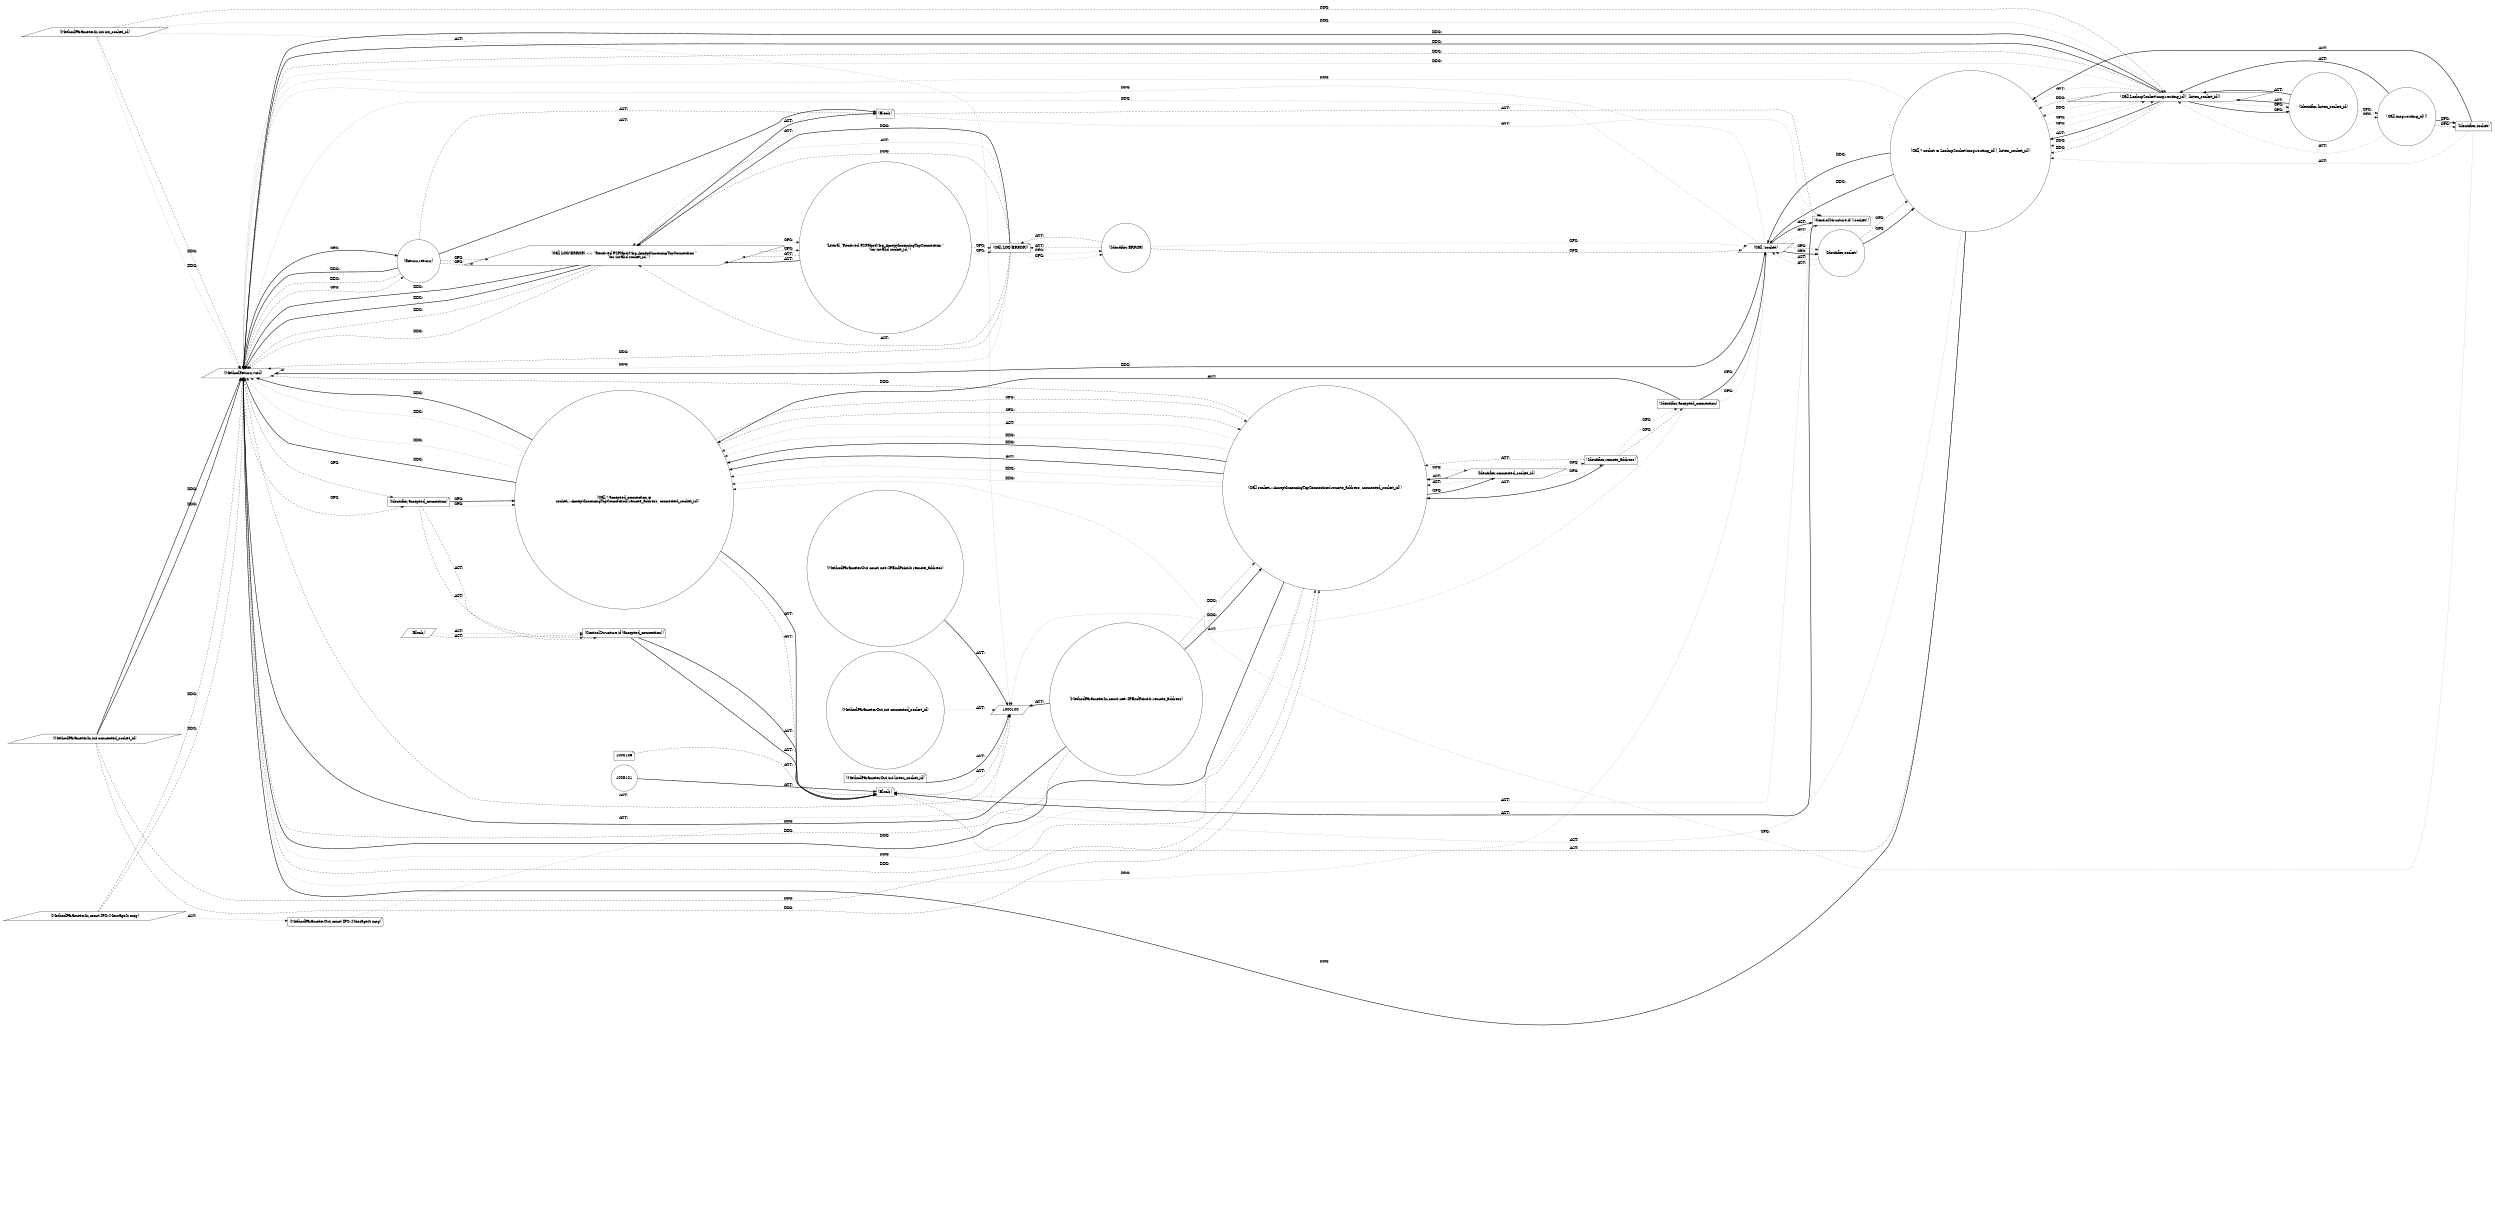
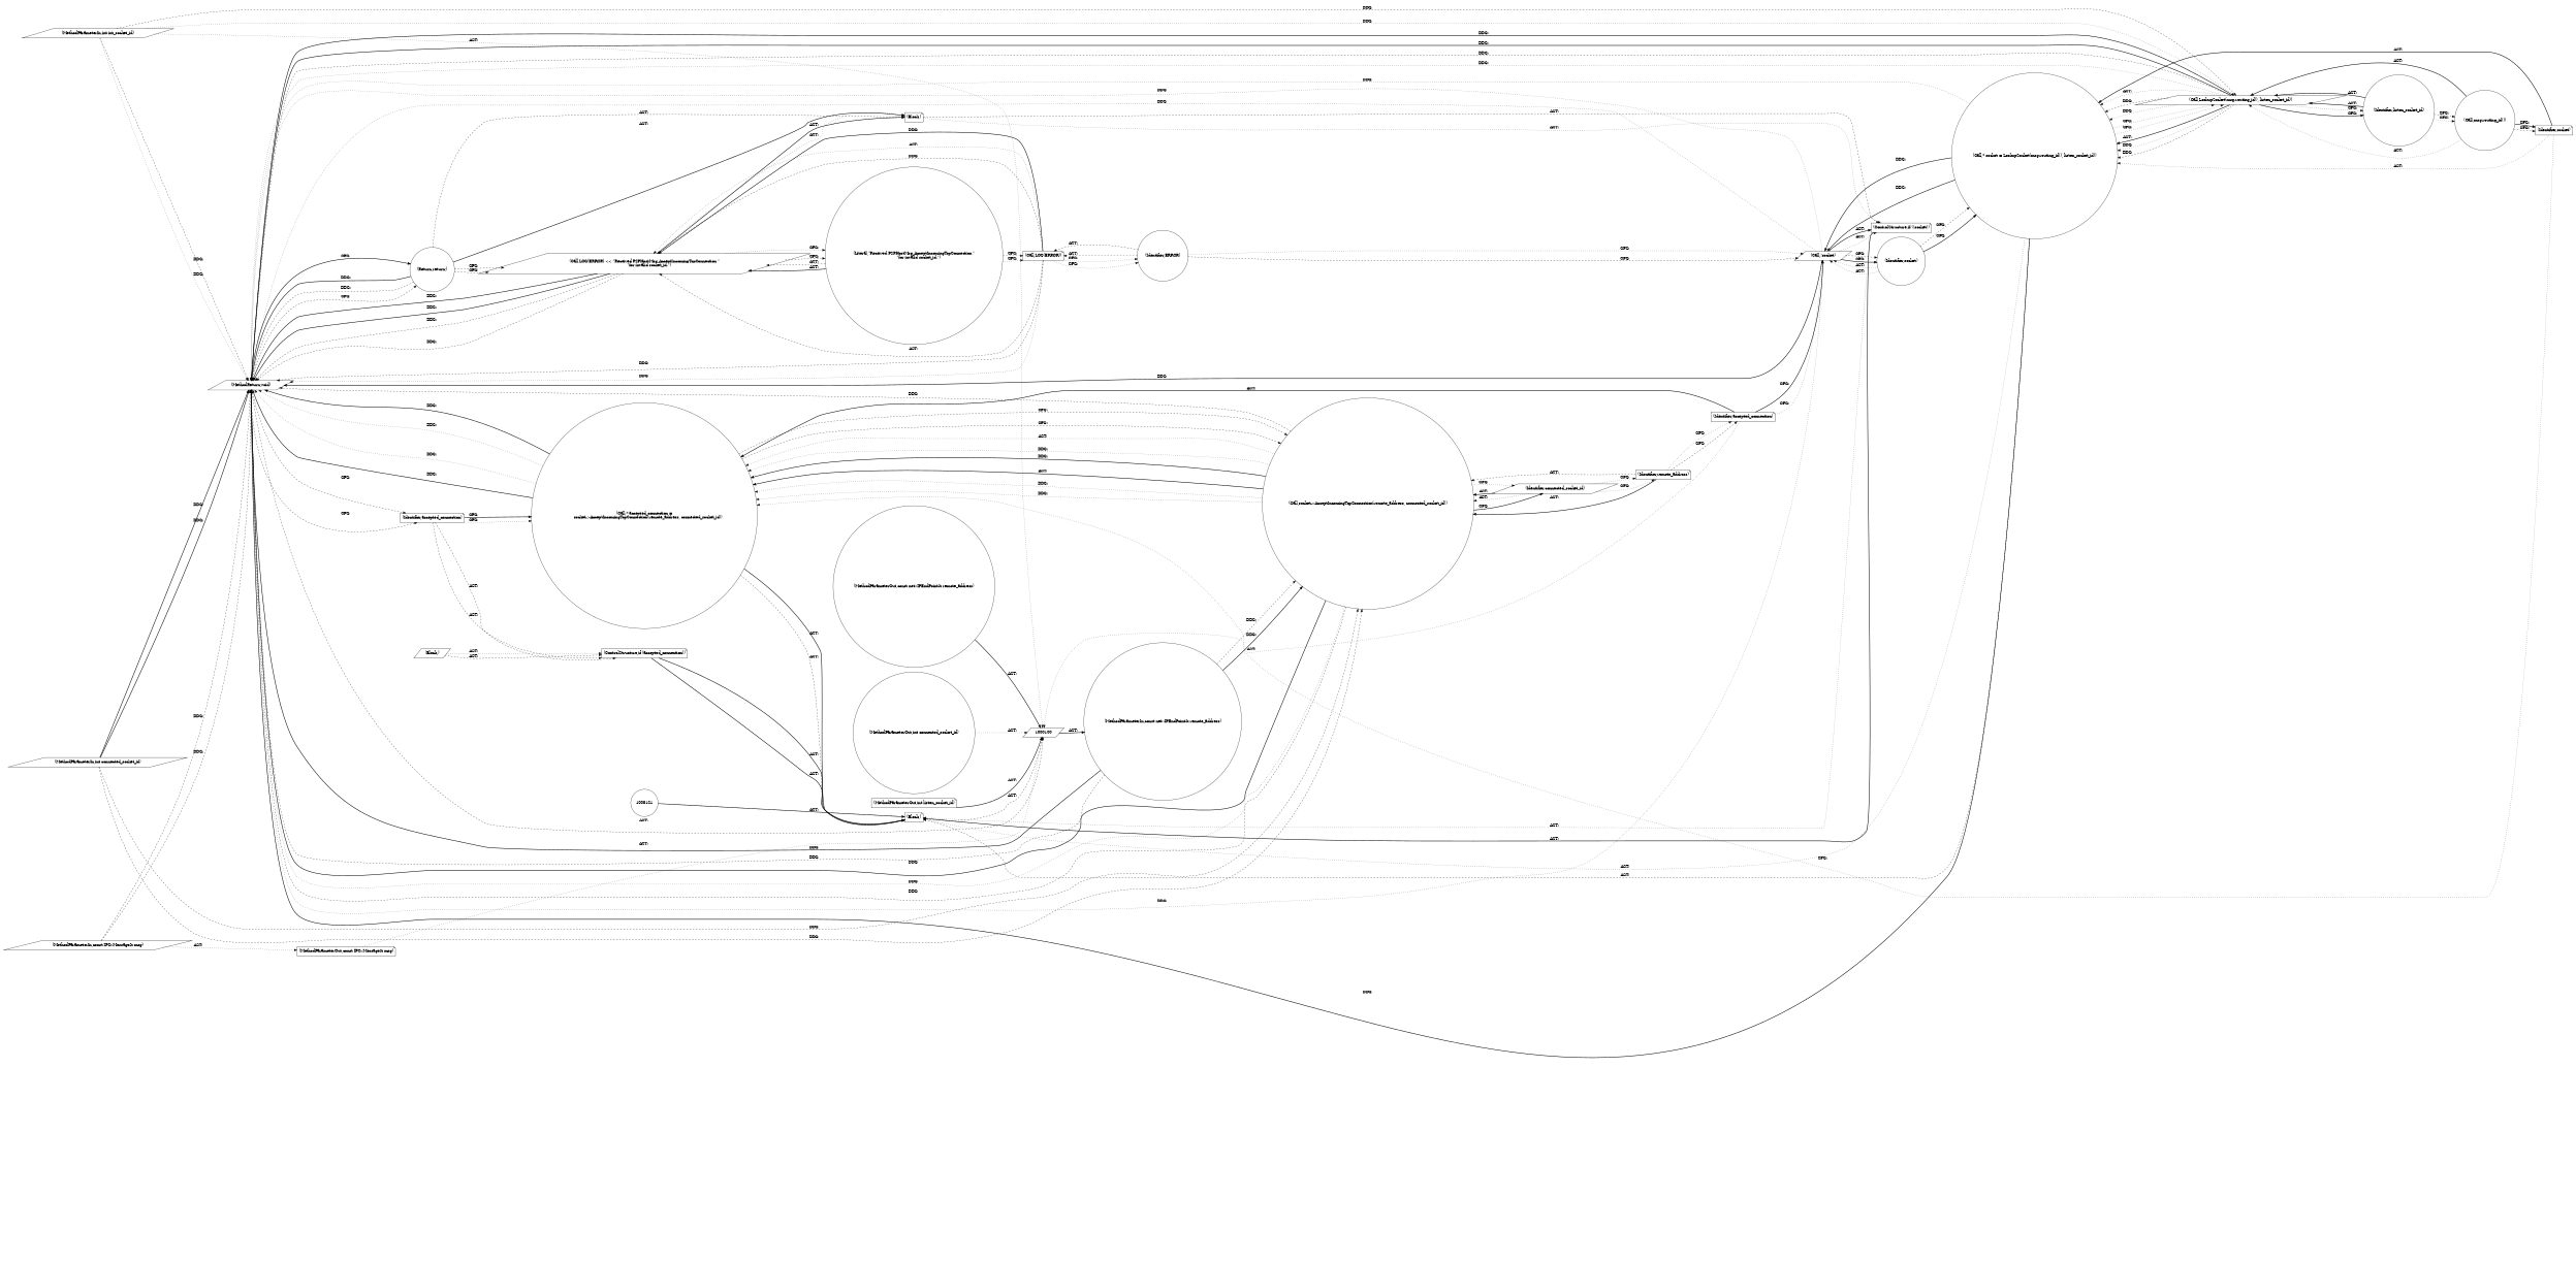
  digraph {
    rankdir=LR
    node [shape=circle]
    edge [style=dotted]
    n1 [label="(MethodReturn,void)" shape=parallelogram]
    n2 [label="(Identifier,accepted_connection)" shape=note]
    n3 [label="(Return,return;)"]
    1000100 [shape=parallelogram]
    n5 [label="(Call,* accepted_connection =\n      socket->AcceptIncomingTcpConnection(remote_address, connected_socket_id))"]
    n6 [label="(ControlStructure,if (accepted_connection))" shape=note]
    n7 [label="(Block,)" shape=note]
    n8 [label="(Call,LOG(ERROR) << \"Received P2PHostMsg_AcceptIncomingTcpConnection \"\n        \"for invalid socket_id.\")" shape=parallelogram]
    n9 [label="(Call,socket->AcceptIncomingTcpConnection(remote_address, connected_socket_id))"]
    n10 [label="(Block,)" shape=note]
    n11 [label="(Identifier,connected_socket_id)" shape=parallelogram]
    n12 [label="(Identifier,accepted_connection)" shape=note]
    n13 [label="(Call,!socket)" shape=parallelogram]
    n14 [label="(ControlStructure,if (!socket))" shape=note]
    n15 [label="(Identifier,socket)"]
    n16 [label="(Identifier,remote_address)" shape=note]
    n17 [label="(Block,)" shape=parallelogram]
    n18 [label="(MethodParameterIn,int int_socket_id)" shape=parallelogram]
    n19 [label="(Call,LookupSocket(msg.routing_id(), listen_socket_id))" shape=parallelogram]
    n20 [label="(Call,* socket = LookupSocket(msg.routing_id(), listen_socket_id))"]
    n21 [label="(Identifier,listen_socket_id)"]
    n22 [label="(MethodParameterOut,int listen_socket_id)" shape=note]
    n23 [label="(MethodParameterIn,const IPC::Message& msg)" shape=parallelogram]
    n24 [label="(MethodParameterOut,const IPC::Message& msg)" shape=note]
    n25 [label="(MethodParameterIn,const net::IPEndPoint& remote_address)"]
    n26 [label="(MethodParameterOut,const net::IPEndPoint& remote_address)"]
    n27 [label="(MethodParameterIn,int connected_socket_id)" shape=parallelogram]
    n28 [label="(MethodParameterOut,int connected_socket_id)"]
    n29 [label="(Identifier,socket)" shape=note]
    n30 [label="(Call,msg.routing_id())"]
    n31 [label="(Literal,\"Received P2PHostMsg_AcceptIncomingTcpConnection \"\n        \"for invalid socket_id.\")"]
    n32 [label="(Call,LOG(ERROR))" shape=note]
    n33 [label="(Identifier,ERROR)"]
-   1000106 [shape=note]
    n35 [label=1008121]
    n1 -> n2 [label="CFG: " style=dashed]
    n1 -> n2 [label="CFG: " style=dashed]
    n1 -> n3 [label="CFG: " style=dashed]
    n1 -> n3 [label="CFG: " style=bold]
    n1 -> 1000100 [label="AST: " style=dashed]
    n2 -> n5 [label="CFG: "]
    n2 -> n5 [label="CFG: " style=bold]
    n2 -> n6 [label="AST: " style=dashed]
    n2 -> n6 [label="AST: " style=dashed]
    n3 -> n1 [label="DDG: " style=bold]
    n3 -> n1 [label="DDG: " style=dashed]
    n3 -> n7 [label="AST: " style=bold]
    n3 -> n7 [label="AST: " style=dashed]
    n3 -> n8 [label="CFG: " style=dashed]
    n3 -> n8 [label="CFG: " style=dashed]
    n5 -> n1 [label="DDG: " style=bold]
    n5 -> n1 [label="DDG: "]
    n5 -> n1 [label="DDG: "]
    n5 -> n1 [label="DDG: " style=bold]
    n5 -> n9 [label="CFG: " style=dashed]
    n5 -> n9 [label="CFG: " style=dashed]
    n5 -> n10 [label="AST: " style=bold]
    n5 -> n10 [label="AST: " style=dashed]
    n6 -> n10 [label="AST: " style=bold]
    n6 -> n10 [label="AST: " style=bold]
    n7 -> n14 [label="AST: "]
    n7 -> n14 [label="AST: " style=dashed]
    n8 -> n1 [label="DDG: " style=dashed]
    n8 -> n1 [label="DDG: " style=bold]
    n8 -> n1 [label="DDG: " style=bold]
    n8 -> n1 [label="DDG: " style=dashed]
    n8 -> n7 [label="AST: " style=bold]
    n8 -> n7 [label="AST: "]
    n8 -> n31 [label="CFG: "]
    n8 -> n31 [label="CFG: " style=dashed]
    n9 -> n1 [label="DDG: " style=bold]
    n9 -> n1 [label="DDG: "]
    n9 -> n1 [label="DDG: " style=dashed]
    n9 -> n1 [label="DDG: " style=dashed]
    n9 -> n5 [label="AST: "]
    n9 -> n5 [label="DDG: "]
    n9 -> n5 [label="DDG: " style=bold]
    n9 -> n5 [label="AST: " style=bold]
    n9 -> n5 [label="DDG: "]
    n9 -> n5 [label="DDG: "]
    n9 -> n11 [label="CFG: " style=bold]
    n9 -> n11 [label="CFG: "]
    n10 -> 1000100 [label="AST: " style=dashed]
    n11 -> n9 [label="AST: " style=bold]
    n11 -> n9 [label="AST: "]
    n11 -> n16 [label="CFG: "]
    n11 -> n16 [label="CFG: "]
    n12 -> n5 [label="AST: " style=bold]
    n12 -> n5 [label="AST: "]
    n12 -> n13 [label="CFG: "]
    n12 -> n13 [label="CFG: " style=bold]
    n13 -> n1 [label="DDG: " style=bold]
    n13 -> n1 [label="DDG: "]
    n13 -> n1 [label="DDG: "]
    n13 -> n1 [label="DDG: "]
    n13 -> n14 [label="AST: " style=bold]
    n13 -> n14 [label="AST: "]
    n13 -> n15 [label="CFG: " style=dashed]
    n13 -> n15 [label="CFG: " style=bold]
    n14 -> n10 [label="AST: " style=bold]
    n14 -> n10 [label="AST: "]
    n15 -> n13 [label="AST: "]
    n15 -> n13 [label="AST: "]
    n15 -> n20 [label="CFG: " style=dashed]
    n15 -> n20 [label="CFG: " style=bold]
    n16 -> n9 [label="AST: " style=dashed]
    n16 -> n9 [label="AST: " style=bold]
    n16 -> n12 [label="CFG: " style=dashed]
    n16 -> n12 [label="CFG: "]
    n17 -> n6 [label="AST: "]
    n17 -> n6 [label="AST: " style=dashed]
    n18 -> n1 [label="DDG: " style=dashed]
    n18 -> n1 [label="DDG: "]
    n18 -> 1000100 [label="AST: "]
    n18 -> n19 [label="DDG: " style=dashed]
    n18 -> n19 [label="DDG: "]
    n19 -> n1 [label="DDG: " style=bold]
    n19 -> n1 [label="DDG: " style=dashed]
    n19 -> n1 [label="DDG: "]
    n19 -> n1 [label="DDG: " style=bold]
    n19 -> n20 [label="AST: " style=bold]
    n19 -> n20 [label="DDG: "]
    n19 -> n20 [label="DDG: " style=dashed]
    n19 -> n20 [label="AST: "]
    n19 -> n20 [label="DDG: " style=dashed]
    n19 -> n20 [label="DDG: "]
    n19 -> n21 [label="CFG: "]
    n19 -> n21 [label="CFG: " style=bold]
    n20 -> n1 [label="DDG: " style=bold]
    n20 -> n1 [label="DDG: "]
    n20 -> n10 [label="AST: " style=dashed]
    n20 -> n10 [label="AST: "]
    n20 -> n13 [label="DDG: " style=bold]
    n20 -> n13 [label="DDG: " style=bold]
    n20 -> n19 [label="CFG: "]
    n20 -> n19 [label="CFG: "]
    n21 -> n19 [label="AST: " style=bold]
    n21 -> n19 [label="AST: " style=bold]
    n21 -> n30 [label="CFG: "]
    n21 -> n30 [label="CFG: " style=dashed]
    n22 -> 1000100 [label="AST: " style=bold]
    n23 -> n1 [label="DDG: " style=dashed]
    n23 -> n1 [label="DDG: " style=dashed]
    n23 -> n24 [label="AST: "]
    n24 -> 1000100 [label="AST: "]
    n25 -> n1 [label="DDG: " style=dashed]
    n25 -> n1 [label="DDG: " style=bold]
-   n25 -> 1000100 [label="AST: " style=bold]
+   1000100 -> n25 [label="AST: " style=bold]
    n25 -> n9 [label="DDG: " style=dashed]
    n25 -> n9 [label="DDG: " style=bold]
    n26 -> 1000100 [label="AST: " style=bold]
    n27 -> n1 [label="DDG: " style=bold]
    n27 -> n1 [label="DDG: " style=bold]
    n27 -> n9 [label="DDG: " style=dashed]
    n27 -> n9 [label="DDG: " style=dashed]
    n28 -> 1000100 [label="AST: "]
    n29 -> 1000100 [label="CFG: "]
    n29 -> n20 [label="AST: " style=bold]
    n29 -> n20 [label="AST: "]
    n30 -> n19 [label="AST: "]
    n30 -> n19 [label="AST: " style=bold]
    n30 -> n29 [label="CFG: " style=dashed]
    n30 -> n29 [label="CFG: " style=bold]
    n31 -> n8 [label="AST: " style=dashed]
    n31 -> n8 [label="AST: " style=bold]
    n31 -> n32 [label="CFG: " style=dashed]
    n31 -> n32 [label="CFG: "]
    n32 -> n1 [label="DDG: "]
    n32 -> n1 [label="DDG: " style=dashed]
    n32 -> n8 [label="AST: " style=dashed]
    n32 -> n8 [label="DDG: " style=bold]
    n32 -> n8 [label="AST: "]
    n32 -> n8 [label="DDG: " style=dashed]
    n32 -> n33 [label="CFG: "]
    n32 -> n33 [label="CFG: "]
    n33 -> n13 [label="CFG: "]
    n33 -> n13 [label="CFG: " style=dashed]
    n33 -> n32 [label="AST: " style=dashed]
    n33 -> n32 [label="AST: " style=dashed]
-   1000106 -> n10 [label="AST: " style=dashed]
    n35 -> n10 [label="AST: " style=bold]
  }
